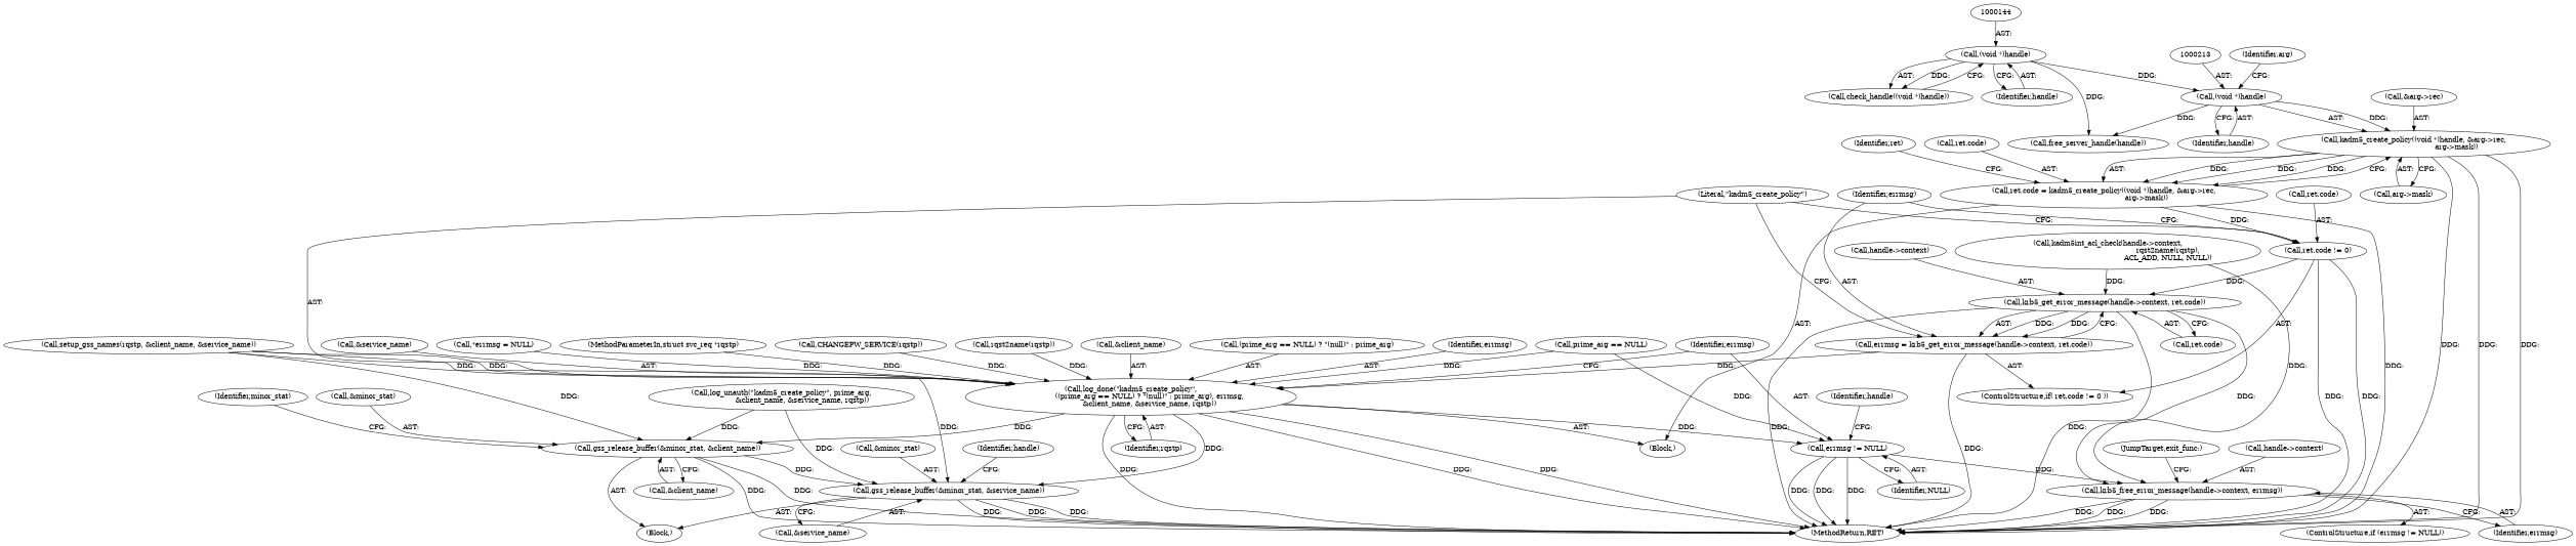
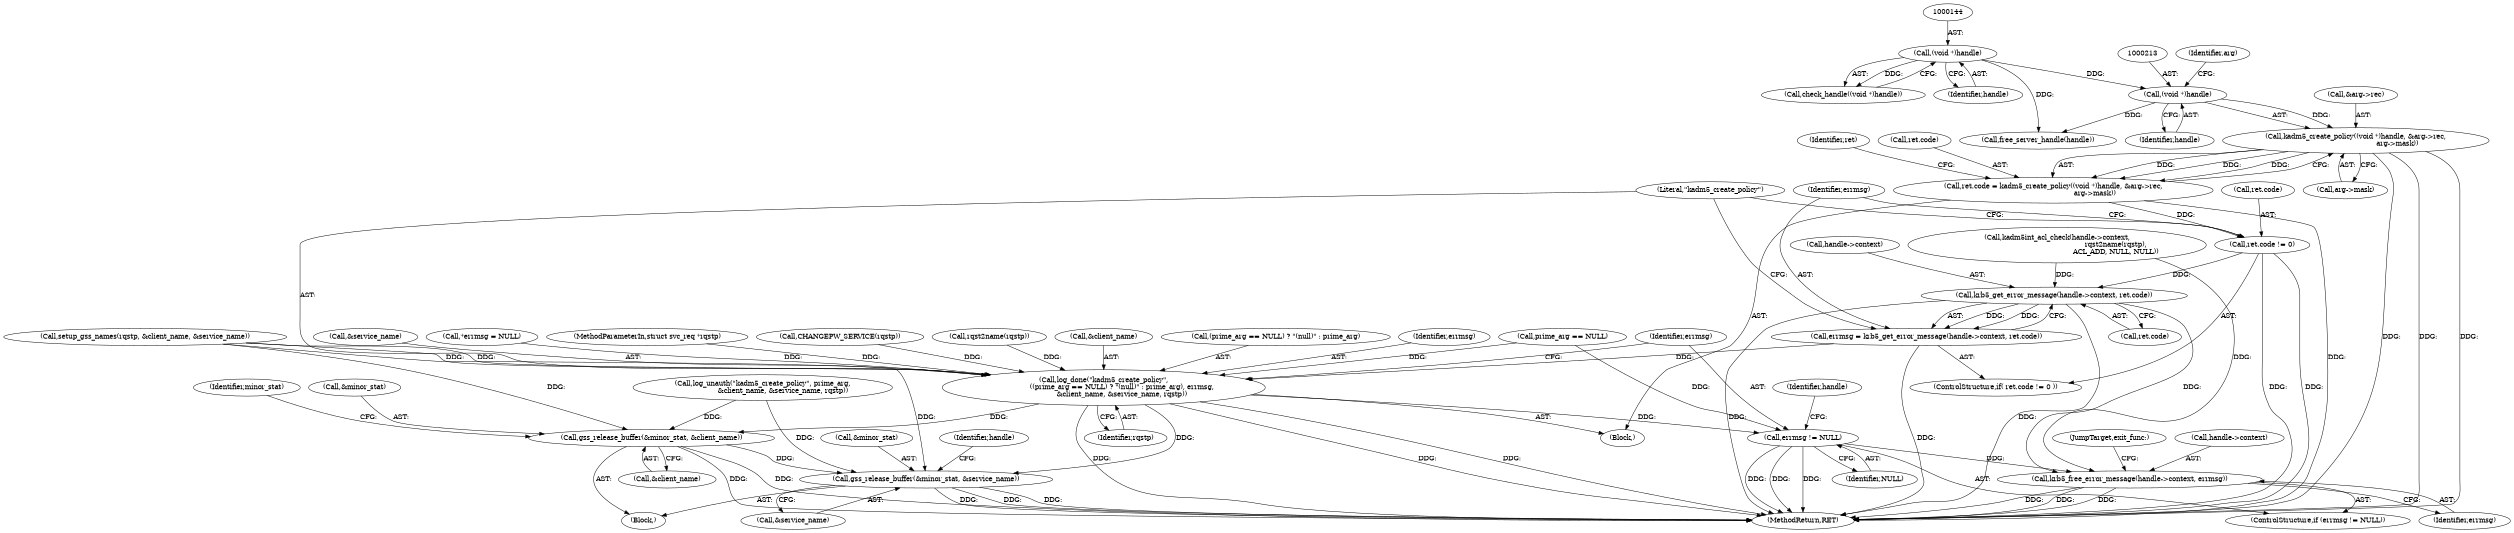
  digraph {
    fontname="DejaVu Serif"
    node [fontname="DejaVu Serif"]
    edge [fontname="DejaVu Serif"]
    n1 [label="(Call,kadm5_create_policy((void *)handle, &arg->rec,\n                                       arg->mask))"]
    n2 [label="(Call,ret.code = kadm5_create_policy((void *)handle, &arg->rec,\n                                       arg->mask))"]
    n3 [label="(Call,arg->mask)"]
    n4 [label="(MethodReturn,RET)"]
    n5 [label="(Call,ret.code != 0)"]
    n6 [label="(Block,)"]
    n7 [label="(Call,(void *)handle)"]
    n8 [label="(Identifier,handle)"]
    n9 [label="(Call,free_server_handle(handle))"]
    n10 [label="(Call,(void *)handle)"]
    n11 [label="(Call,check_handle((void *)handle))"]
    n12 [label="(Identifier,handle)"]
    n13 [label="(Call,krb5_get_error_message(handle->context, ret.code))"]
    n14 [label="(ControlStructure,if( ret.code != 0 ))"]
    n15 [label="(Call,errmsg = krb5_get_error_message(handle->context, ret.code))"]
    n16 [label="(Call,krb5_free_error_message(handle->context, errmsg))"]
    n17 [label="(Call,ret.code)"]
    n18 [label="(Call,log_done(\"kadm5_create_policy\",\n                 ((prime_arg == NULL) ? \"(null)\" : prime_arg), errmsg,\n                 &client_name, &service_name, rqstp))"]
    n19 [label="(ControlStructure,if (errmsg != NULL))"]
    n20 [label="(Identifier,errmsg)"]
    n21 [label="(Call,errmsg != NULL)"]
    n22 [label="(Call,gss_release_buffer(&minor_stat, &client_name))"]
    n23 [label="(Call,gss_release_buffer(&minor_stat, &service_name))"]
    n24 [label="(Identifier,rqstp)"]
    n25 [label="(Identifier,NULL)"]
    n26 [label="(Call,&client_name)"]
    n27 [label="(Block,)"]
    n28 [label="(Call,&service_name)"]
    n29 [label="(Identifier,minor_stat)"]
    n30 [label="(Call,*errmsg = NULL)"]
    n31 [label="(MethodParameterIn,struct svc_req *rqstp)"]
    n32 [label="(Call,kadm5int_acl_check(handle->context,\n                                                       rqst2name(rqstp),\n                                                       ACL_ADD, NULL, NULL))"]
    n33 [label="(Call,CHANGEPW_SERVICE(rqstp))"]
    n34 [label="(Call,&minor_stat)"]
    n35 [label="(Call,log_unauth(\"kadm5_create_policy\", prime_arg,\n                   &client_name, &service_name, rqstp))"]
    n36 [label="(Identifier,ret)"]
    n37 [label="(Identifier,errmsg)"]
    n38 [label="(Call,prime_arg == NULL)"]
    n39 [label="(Call,handle->context)"]
    n40 [label="(Call,rqst2name(rqstp))"]
    n41 [label="(Call,ret.code)"]
    n42 [label="(JumpTarget,exit_func:)"]
    n43 [label="(Call,setup_gss_names(rqstp, &client_name, &service_name))"]
    n44 [label="(Call,&minor_stat)"]
    n45 [label="(Identifier,handle)"]
    n46 [label="(Identifier,handle)"]
    n47 [label="(Call,&client_name)"]
    n48 [label="(Literal,\"kadm5_create_policy\")"]
    n49 [label="(Call,ret.code)"]
    n50 [label="(Call,handle->context)"]
    n51 [label="(Identifier,arg)"]
    n52 [label="(Call,(prime_arg == NULL) ? \"(null)\" : prime_arg)"]
    n53 [label="(Identifier,errmsg)"]
    n54 [label="(Call,&service_name)"]
    n55 [label="(Call,&arg->rec)"]
    n56 [label="(Identifier,errmsg)"]
    1000213
    1000144
    n1 -> n2 [label="AST: "]
    n1 -> n2 [label="DDG: "]
    n1 -> n2 [label="DDG: "]
    n1 -> n2 [label="DDG: "]
    n1 -> n3 [label="CFG: "]
    n1 -> n4 [label="DDG: "]
    n1 -> n4 [label="DDG: "]
    n1 -> n4 [label="DDG: "]
    n2 -> n1 [label="CFG: "]
    n2 -> n4 [label="DDG: "]
    n2 -> n5 [label="DDG: "]
    n2 -> n6 [label="AST: "]
    n3 -> n1 [label="AST: "]
    n5 -> n4 [label="DDG: "]
    n5 -> n4 [label="DDG: "]
    n5 -> n13 [label="DDG: "]
    n5 -> n14 [label="AST: "]
    n7 -> n1 [label="AST: "]
    n7 -> n1 [label="DDG: "]
    n7 -> n8 [label="CFG: "]
    n7 -> n9 [label="DDG: "]
    n8 -> n7 [label="AST: "]
    n10 -> n7 [label="DDG: "]
    n10 -> n9 [label="DDG: "]
    n10 -> n11 [label="AST: "]
    n10 -> n11 [label="DDG: "]
    n10 -> n12 [label="CFG: "]
    n11 -> n10 [label="CFG: "]
    n12 -> n10 [label="AST: "]
    n13 -> n4 [label="DDG: "]
    n13 -> n4 [label="DDG: "]
    n13 -> n15 [label="AST: "]
    n13 -> n15 [label="DDG: "]
    n13 -> n15 [label="DDG: "]
    n13 -> n16 [label="DDG: "]
    n13 -> n17 [label="CFG: "]
    n15 -> n4 [label="DDG: "]
    n15 -> n13 [label="CFG: "]
    n15 -> n14 [label="AST: "]
    n15 -> n18 [label="DDG: "]
    n16 -> n4 [label="DDG: "]
    n16 -> n4 [label="DDG: "]
    n16 -> n4 [label="DDG: "]
    n16 -> n19 [label="AST: "]
    n16 -> n20 [label="CFG: "]
    n17 -> n13 [label="AST: "]
    n18 -> n4 [label="DDG: "]
    n18 -> n4 [label="DDG: "]
    n18 -> n4 [label="DDG: "]
    n18 -> n6 [label="AST: "]
    n18 -> n21 [label="DDG: "]
    n18 -> n22 [label="DDG: "]
    n18 -> n23 [label="DDG: "]
    n18 -> n24 [label="CFG: "]
    n20 -> n16 [label="AST: "]
    n21 -> n4 [label="DDG: "]
    n21 -> n4 [label="DDG: "]
    n21 -> n4 [label="DDG: "]
    n21 -> n16 [label="DDG: "]
+   n21 -> n19 [label="AST: "]
    n21 -> n25 [label="CFG: "]
    n22 -> n4 [label="DDG: "]
    n22 -> n4 [label="DDG: "]
    n22 -> n23 [label="DDG: "]
    n22 -> n26 [label="CFG: "]
    n22 -> n27 [label="AST: "]
    n23 -> n4 [label="DDG: "]
    n23 -> n4 [label="DDG: "]
    n23 -> n4 [label="DDG: "]
    n23 -> n27 [label="AST: "]
    n23 -> n28 [label="CFG: "]
    n24 -> n18 [label="AST: "]
    n25 -> n21 [label="AST: "]
    n26 -> n22 [label="AST: "]
    n28 -> n23 [label="AST: "]
    n29 -> n22 [label="CFG: "]
    n30 -> n18 [label="DDG: "]
    n31 -> n18 [label="DDG: "]
    n32 -> n13 [label="DDG: "]
    n32 -> n16 [label="DDG: "]
    n33 -> n18 [label="DDG: "]
    n34 -> n23 [label="AST: "]
    n35 -> n22 [label="DDG: "]
    n35 -> n23 [label="DDG: "]
    n36 -> n2 [label="CFG: "]
    n37 -> n18 [label="CFG: "]
    n37 -> n21 [label="AST: "]
    n38 -> n18 [label="DDG: "]
    n38 -> n21 [label="DDG: "]
    n39 -> n16 [label="AST: "]
    n40 -> n18 [label="DDG: "]
    n41 -> n2 [label="AST: "]
    n42 -> n16 [label="CFG: "]
    n43 -> n18 [label="DDG: "]
    n43 -> n18 [label="DDG: "]
    n43 -> n22 [label="DDG: "]
    n43 -> n23 [label="DDG: "]
    n44 -> n22 [label="AST: "]
    n45 -> n21 [label="CFG: "]
    n46 -> n23 [label="CFG: "]
    n47 -> n18 [label="AST: "]
    n48 -> n5 [label="CFG: "]
    n48 -> n15 [label="CFG: "]
    n48 -> n18 [label="AST: "]
    n49 -> n5 [label="AST: "]
    n50 -> n13 [label="AST: "]
    n51 -> n7 [label="CFG: "]
    n52 -> n18 [label="AST: "]
    n53 -> n18 [label="AST: "]
    n54 -> n18 [label="AST: "]
    n55 -> n1 [label="AST: "]
    n56 -> n5 [label="CFG: "]
    n56 -> n15 [label="AST: "]
    1000213 -> n7 [label="AST: "]
    1000144 -> n10 [label="AST: "]
  }
